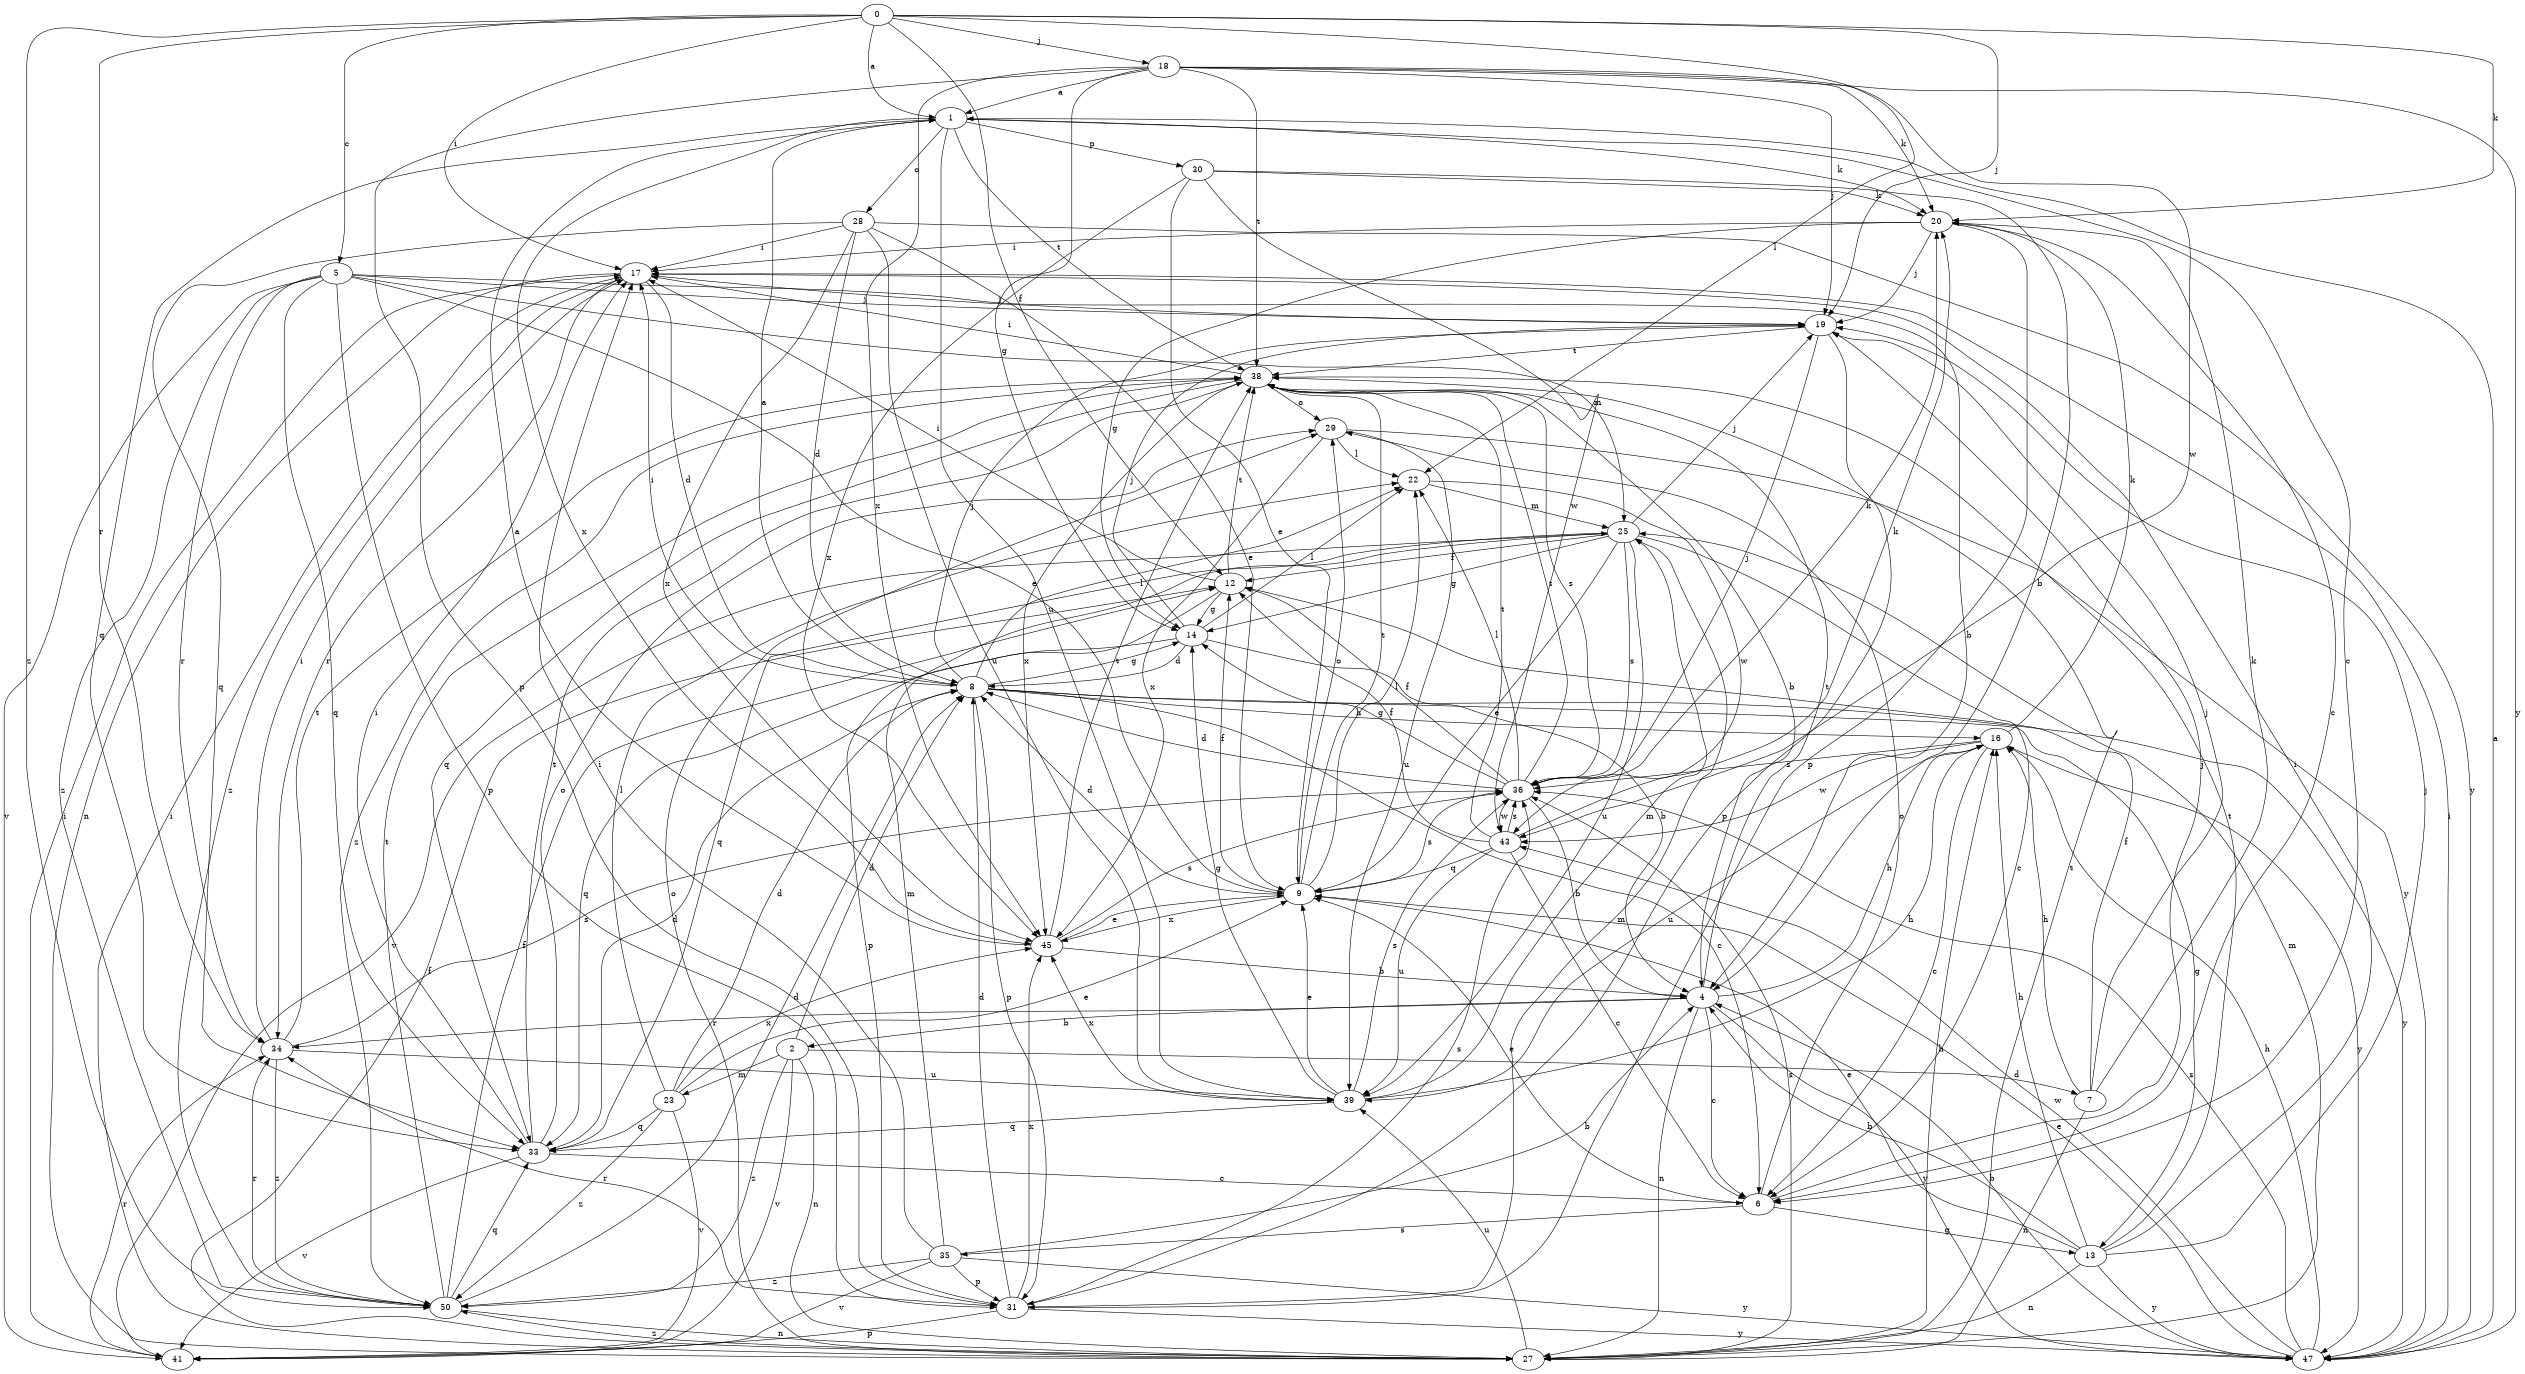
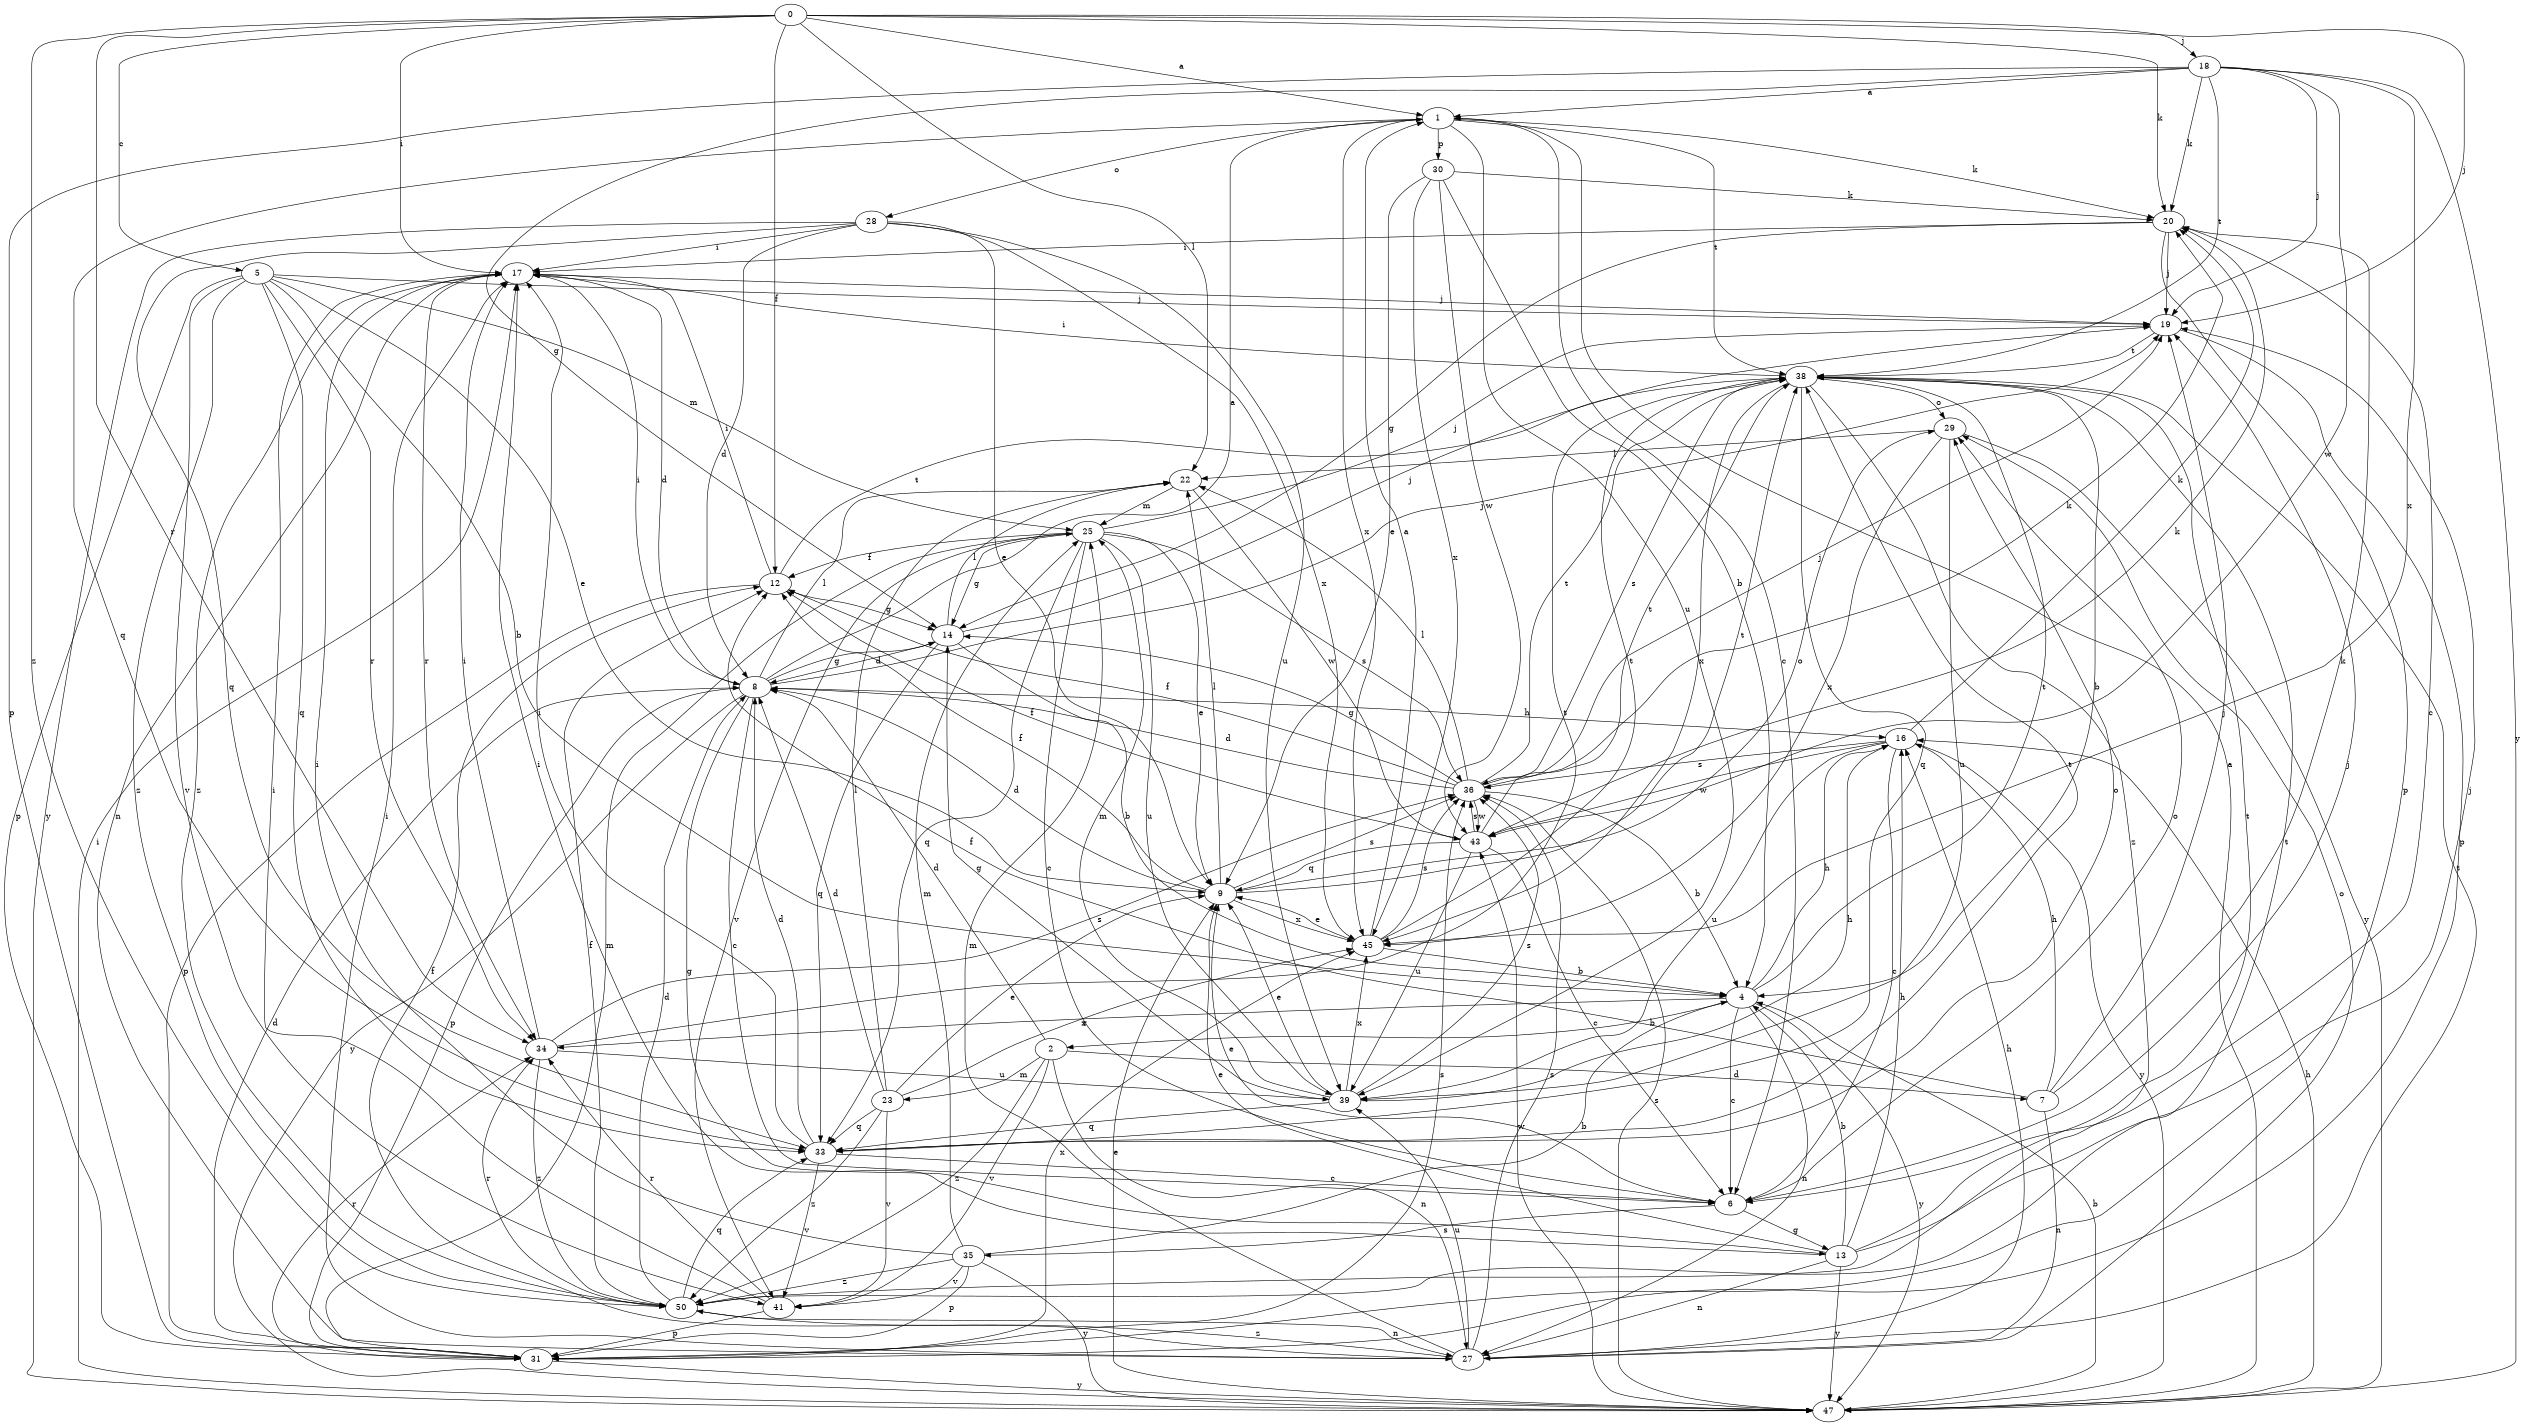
  strict digraph {
    0
    1
    5
    12
    17
    18
    19
    20
    22
    34
    50
    6
    28
    30
    33
    38
    39
    45
    41
    4
    9
    25
    31
    14
    8
    27
    47
    43
    36
    13
    29
    35
    16
    2
    7
    23
    0 -> 1 [label=a]
    0 -> 5 [label=c]
    0 -> 12 [label=f]
    0 -> 17 [label=i]
    0 -> 18 [label=j]
    0 -> 19 [label=j]
    0 -> 20 [label=k]
    0 -> 22 [label=l]
    0 -> 34 [label=r]
    0 -> 50 [label=z]
    1 -> 20 [label=k]
    1 -> 6 [label=c]
    1 -> 28 [label=o]
    1 -> 30 [label=p]
    1 -> 33 [label=q]
    1 -> 38 [label=t]
    1 -> 39 [label=u]
    1 -> 45 [label=x]
    5 -> 19 [label=j]
    5 -> 34 [label=r]
    5 -> 50 [label=z]
    5 -> 33 [label=q]
    5 -> 41 [label=v]
    5 -> 4 [label=b]
    5 -> 9 [label=e]
    5 -> 25 [label=m]
    5 -> 31 [label=p]
    12 -> 17 [label=i]
    12 -> 38 [label=t]
    12 -> 31 [label=p]
    12 -> 14 [label=g]
    17 -> 19 [label=j]
    17 -> 34 [label=r]
    17 -> 50 [label=z]
    17 -> 8 [label=d]
    17 -> 27 [label=n]
    18 -> 1 [label=a]
    18 -> 19 [label=j]
    18 -> 20 [label=k]
    18 -> 38 [label=t]
    18 -> 45 [label=x]
    18 -> 31 [label=p]
    18 -> 14 [label=g]
    18 -> 47 [label=y]
    18 -> 43 [label=w]
    19 -> 38 [label=t]
    19 -> 31 [label=p]
    20 -> 17 [label=i]
    20 -> 19 [label=j]
    20 -> 6 [label=c]
    20 -> 31 [label=p]
    20 -> 14 [label=g]
    22 -> 25 [label=m]
    22 -> 43 [label=w]
    34 -> 17 [label=i]
    34 -> 50 [label=z]
    34 -> 38 [label=t]
    34 -> 39 [label=u]
    34 -> 36 [label=s]
    50 -> 12 [label=f]
    50 -> 34 [label=r]
    50 -> 33 [label=q]
    50 -> 38 [label=t]
    50 -> 8 [label=d]
    50 -> 27 [label=n]
    6 -> 19 [label=j]
    6 -> 9 [label=e]
    6 -> 13 [label=g]
    6 -> 29 [label=o]
    6 -> 35 [label=s]
    28 -> 17 [label=i]
    28 -> 33 [label=q]
    28 -> 39 [label=u]
    28 -> 45 [label=x]
    28 -> 9 [label=e]
    28 -> 8 [label=d]
    28 -> 47 [label=y]
    30 -> 20 [label=k]
    30 -> 45 [label=x]
    30 -> 4 [label=b]
    30 -> 9 [label=e]
    30 -> 43 [label=w]
    33 -> 17 [label=i]
    33 -> 6 [label=c]
    33 -> 38 [label=t]
    33 -> 41 [label=v]
    33 -> 8 [label=d]
    33 -> 29 [label=o]
    38 -> 17 [label=i]
    38 -> 50 [label=z]
    38 -> 33 [label=q]
    38 -> 45 [label=x]
    38 -> 4 [label=b]
    38 -> 36 [label=s]
    38 -> 29 [label=o]
    39 -> 33 [label=q]
    39 -> 45 [label=x]
    39 -> 9 [label=e]
    39 -> 25 [label=m]
    39 -> 14 [label=g]
    39 -> 36 [label=s]
    39 -> 16 [label=h]
    45 -> 1 [label=a]
    45 -> 38 [label=t]
    45 -> 4 [label=b]
    45 -> 9 [label=e]
    45 -> 36 [label=s]
    41 -> 17 [label=i]
    41 -> 34 [label=r]
-   31 -> 41 [label=p]
+   41 -> 31 [label=p]
    4 -> 34 [label=r]
    4 -> 6 [label=c]
    4 -> 38 [label=t]
    4 -> 27 [label=n]
    4 -> 47 [label=y]
    4 -> 16 [label=h]
    4 -> 2 [label=b]
    9 -> 12 [label=f]
    9 -> 22 [label=l]
    9 -> 38 [label=t]
    9 -> 45 [label=x]
    9 -> 8 [label=d]
    9 -> 36 [label=s]
    9 -> 29 [label=o]
    25 -> 12 [label=f]
    25 -> 19 [label=j]
    25 -> 6 [label=c]
    25 -> 33 [label=q]
    25 -> 39 [label=u]
    25 -> 41 [label=v]
    25 -> 9 [label=e]
    25 -> 14 [label=g]
    25 -> 36 [label=s]
    31 -> 34 [label=r]
    31 -> 45 [label=x]
    31 -> 25 [label=m]
    31 -> 8 [label=d]
    31 -> 47 [label=y]
    31 -> 36 [label=s]
    14 -> 19 [label=j]
    14 -> 22 [label=l]
    14 -> 33 [label=q]
    14 -> 4 [label=b]
    14 -> 8 [label=d]
    8 -> 1 [label=a]
    8 -> 17 [label=i]
    8 -> 19 [label=j]
    8 -> 22 [label=l]
    8 -> 6 [label=c]
    8 -> 31 [label=p]
    8 -> 14 [label=g]
    8 -> 47 [label=y]
    8 -> 13 [label=g]
    8 -> 16 [label=h]
    27 -> 12 [label=f]
    27 -> 17 [label=i]
    27 -> 50 [label=z]
    27 -> 38 [label=t]
    27 -> 39 [label=u]
    27 -> 25 [label=m]
    27 -> 36 [label=s]
    27 -> 29 [label=o]
    27 -> 16 [label=h]
    47 -> 1 [label=a]
    47 -> 17 [label=i]
    47 -> 4 [label=b]
    47 -> 9 [label=e]
    47 -> 43 [label=w]
    47 -> 36 [label=s]
    47 -> 16 [label=h]
    43 -> 12 [label=f]
    43 -> 20 [label=k]
    43 -> 6 [label=c]
    43 -> 38 [label=t]
    43 -> 39 [label=u]
    43 -> 9 [label=q]
    43 -> 36 [label=s]
    36 -> 12 [label=f]
-   19 -> 36 [label=j]
+   36 -> 19 [label=j]
    36 -> 20 [label=k]
    36 -> 22 [label=l]
    36 -> 38 [label=t]
    36 -> 4 [label=b]
    36 -> 14 [label=g]
    36 -> 8 [label=d]
    36 -> 43 [label=w]
    13 -> 17 [label=i]
    13 -> 19 [label=j]
    13 -> 38 [label=t]
    13 -> 4 [label=b]
    13 -> 9 [label=e]
    13 -> 27 [label=n]
    13 -> 47 [label=y]
    13 -> 16 [label=h]
    29 -> 22 [label=l]
    29 -> 39 [label=u]
    29 -> 45 [label=x]
    29 -> 47 [label=y]
    35 -> 17 [label=i]
    35 -> 50 [label=z]
    35 -> 41 [label=v]
    35 -> 4 [label=b]
    35 -> 25 [label=m]
    35 -> 31 [label=p]
    35 -> 47 [label=y]
    16 -> 20 [label=k]
    16 -> 6 [label=c]
    16 -> 39 [label=u]
    16 -> 47 [label=y]
    16 -> 43 [label=w]
    16 -> 36 [label=s]
    2 -> 50 [label=z]
    2 -> 41 [label=v]
    2 -> 8 [label=d]
    2 -> 27 [label=n]
    2 -> 7 [label=d]
    2 -> 23 [label=m]
    7 -> 12 [label=f]
    7 -> 19 [label=j]
    7 -> 20 [label=k]
    7 -> 27 [label=n]
    7 -> 16 [label=h]
    23 -> 22 [label=l]
    23 -> 50 [label=z]
    23 -> 33 [label=q]
    23 -> 45 [label=x]
    23 -> 41 [label=v]
    23 -> 9 [label=e]
    23 -> 8 [label=d]
  }
